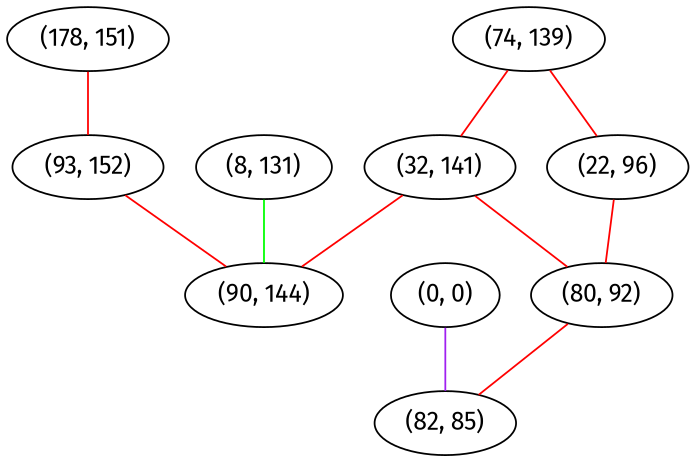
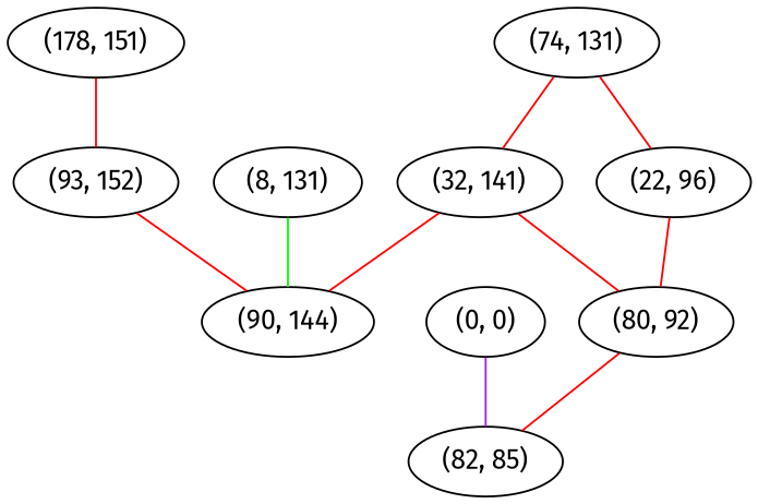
  graph {
    fontname="Fira Sans"
    node [fontname="Fira Sans"]
    edge [color=red fontname="Fira Sans" weight=1]
    "(178, 151)"
    "(93, 152)"
    "(90, 144)"
    "(8, 131)"
    "(0, 0)"
    "(82, 85)"
    n7 [label="(22, 96)"]
-   "(74, 139)"
+   "(74, 139)" [label="(74, 131)"]
    n9 [label="(32, 141)"]
    "(80, 92)"
    "(178, 151)" -- "(93, 152)"
    "(93, 152)" -- "(90, 144)"
    "(8, 131)" -- "(90, 144)" [color=green weight=2]
    "(0, 0)" -- "(82, 85)" [color=purple weight=4]
    n7 -- "(80, 92)"
    "(74, 139)" -- n7
    "(74, 139)" -- n9
    n9 -- "(90, 144)"
    n9 -- "(80, 92)"
    "(80, 92)" -- "(82, 85)"
  }
